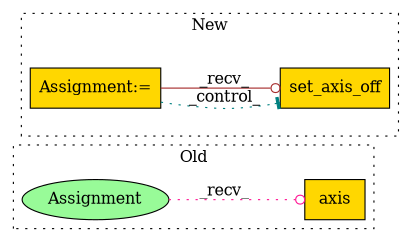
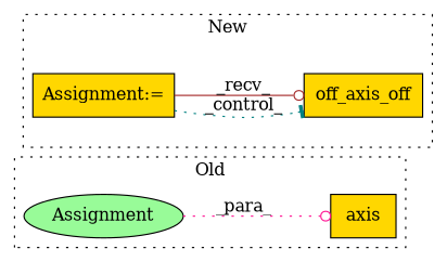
  digraph {
    rankdir=LR
    node [a=32 fillcolor=gold shape=box style=filled]
    edge [arrowhead=odot style=dotted]
    n1 [l="5,1" label=axis s="485,495"]
    n2 [a=45 fillcolor=palegreen l=5 label=Assignment s=490 shape=ellipse]
-   n3 [l=14 label=set_axis_off s=1153]
+   n3 [l=14 label=off_axis_off s=1153]
    n4 [a=7 l=6 label="Assignment:=" s=233]
    subgraph cluster_1 {
      label=Old
      style=dotted
      n1
      n2
    }
    subgraph cluster_2 {
      label=New
      style=dotted
      n3
      n4
    }
-   n2 -> n1 [color=deeppink label=_recv_]
+   n2 -> n1 [color=deeppink label=_para_]
    n4 -> n3 [arrowhead=tee color=teal label=_control_]
    n4 -> n3 [color=brown label=_recv_ style=solid]
  }
